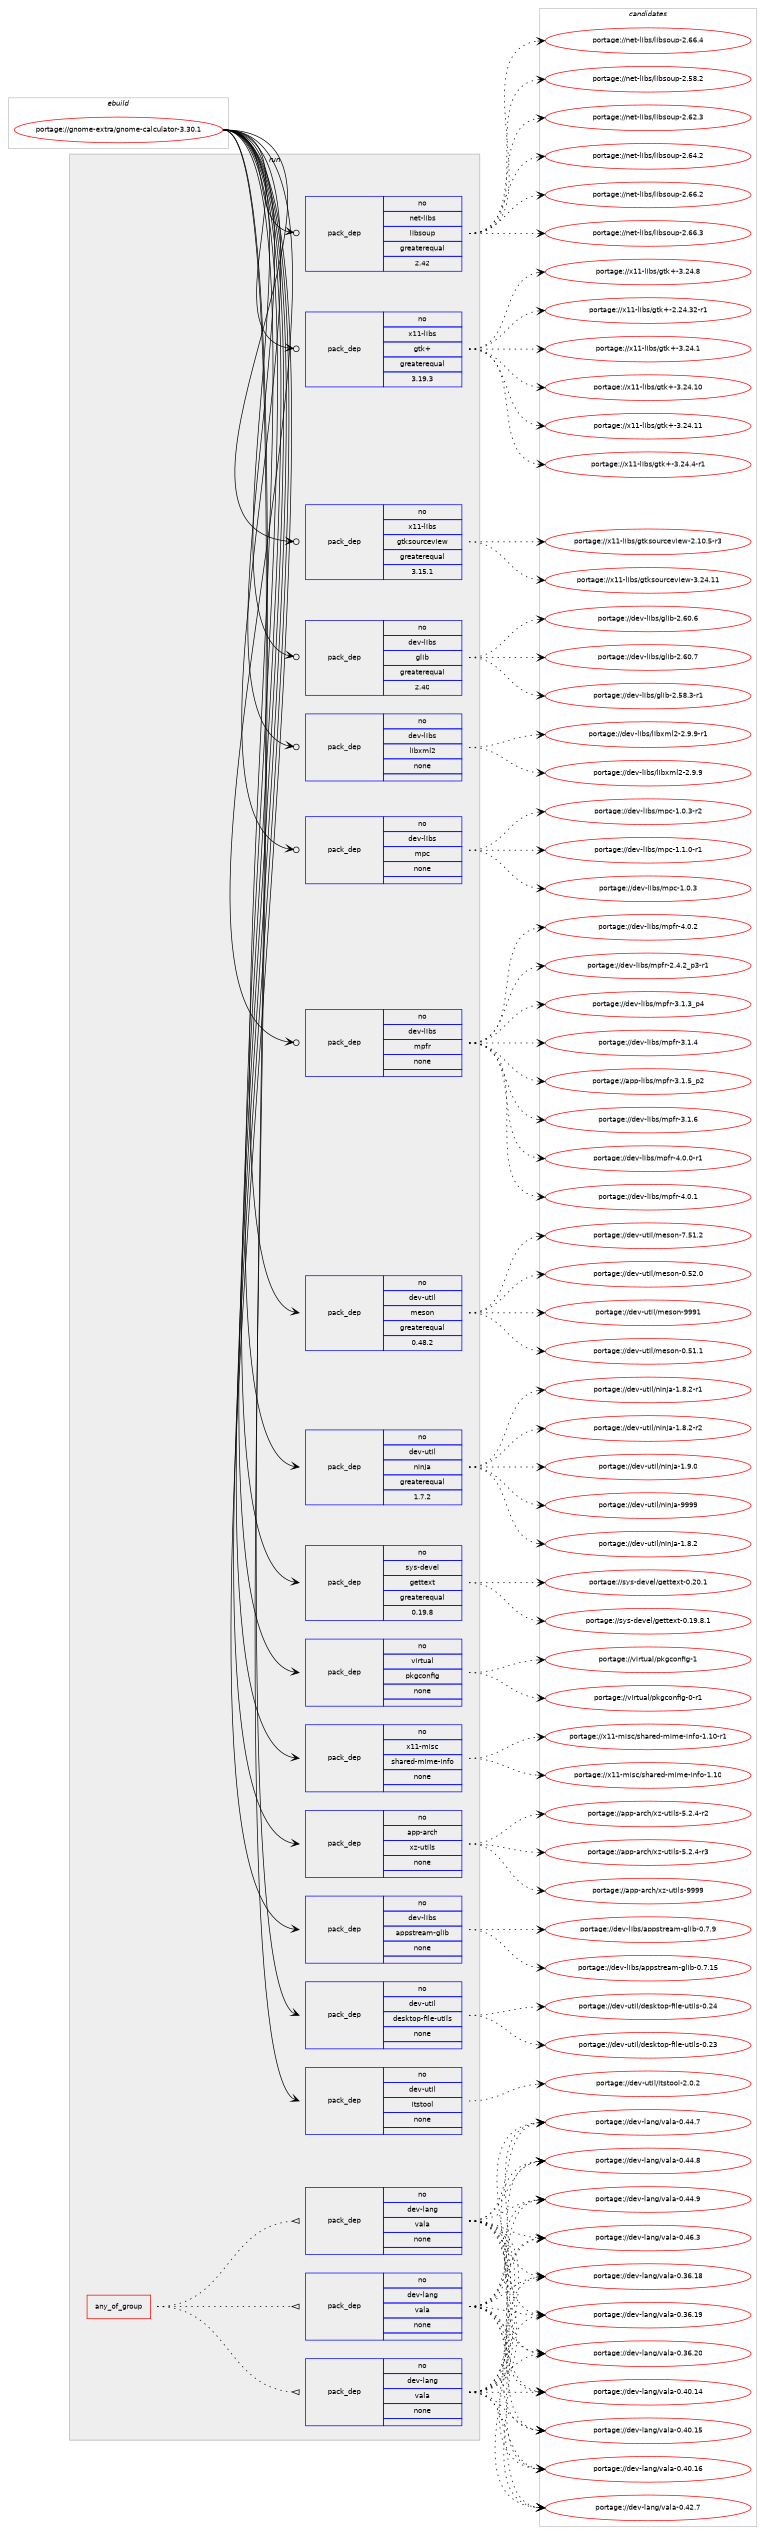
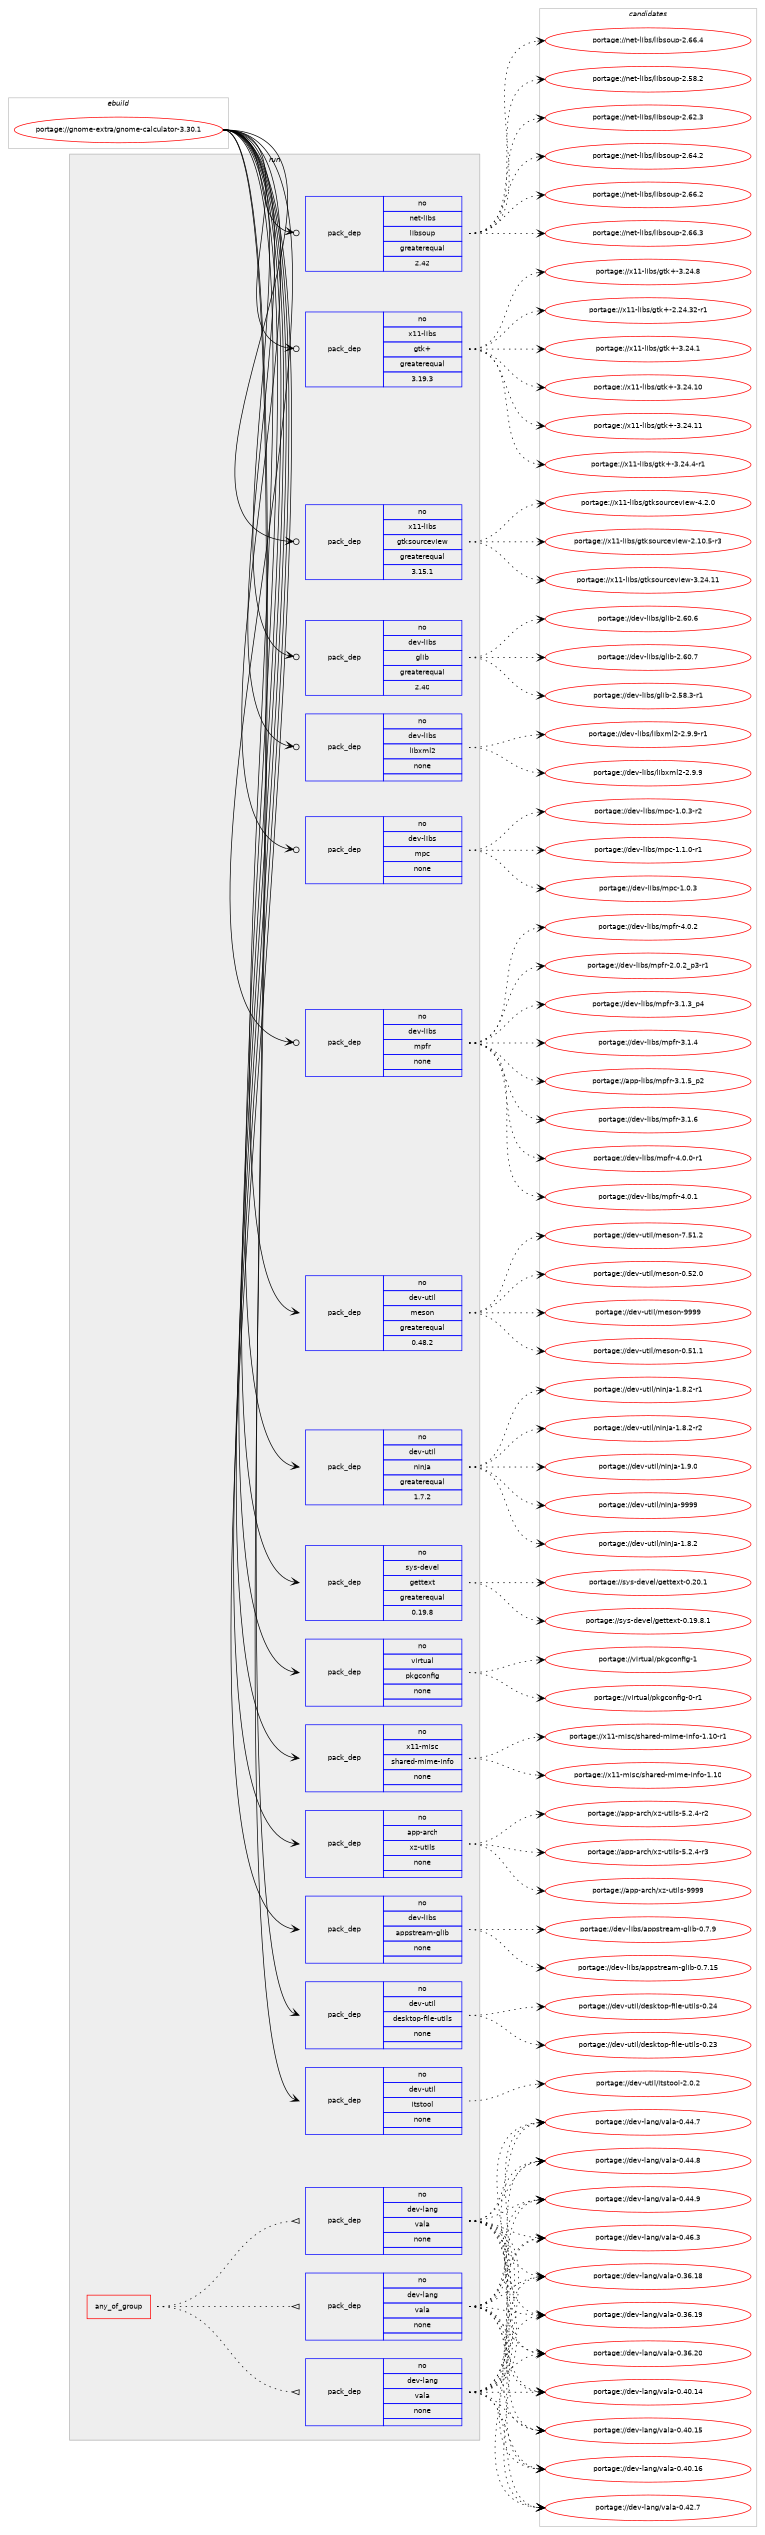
  digraph {
    compound=true
    concentrate=true
    fontname=Helvetica
    fontsize=10
    newrank=true
    rankdir=LR
    ranksep=1.5
    node [color=red fontname=Helvetica fontsize=10]
    edge [arrowhead=vee headport=w style=dotted tailport=e weight=100]
    n1 [label="portage://gnome-extra/gnome-calculator-3.30.1" width=4]
    n2 [color=blue label=<<TABLE BORDER="0" CELLBORDER="1" CELLSPACING="0" CELLPADDING="4" WIDTH="220"><TR><TD ROWSPAN="6" CELLPADDING="30">pack_dep</TD></TR><TR><TD WIDTH="110">no</TD></TR><TR><TD>dev-lang</TD></TR><TR><TD>vala</TD></TR><TR><TD>none</TD></TR><TR><TD></TD></TR></TABLE>> shape=none]
    n3 [color=blue label=<<TABLE BORDER="0" CELLBORDER="1" CELLSPACING="0" CELLPADDING="4" WIDTH="220"><TR><TD ROWSPAN="6" CELLPADDING="30">pack_dep</TD></TR><TR><TD WIDTH="110">no</TD></TR><TR><TD>dev-lang</TD></TR><TR><TD>vala</TD></TR><TR><TD>none</TD></TR><TR><TD></TD></TR></TABLE>> shape=none]
    n4 [color=blue label=<<TABLE BORDER="0" CELLBORDER="1" CELLSPACING="0" CELLPADDING="4" WIDTH="220"><TR><TD ROWSPAN="6" CELLPADDING="30">pack_dep</TD></TR><TR><TD WIDTH="110">no</TD></TR><TR><TD>dev-lang</TD></TR><TR><TD>vala</TD></TR><TR><TD>none</TD></TR><TR><TD></TD></TR></TABLE>> shape=none]
    n5 [label=<<TABLE BORDER="0" CELLBORDER="1" CELLSPACING="0" CELLPADDING="4"><TR><TD CELLPADDING="10">any_of_group</TD></TR></TABLE>> shape=none]
    n6 [color=blue label=<<TABLE BORDER="0" CELLBORDER="1" CELLSPACING="0" CELLPADDING="4" WIDTH="220"><TR><TD ROWSPAN="6" CELLPADDING="30">pack_dep</TD></TR><TR><TD WIDTH="110">no</TD></TR><TR><TD>app-arch</TD></TR><TR><TD>xz-utils</TD></TR><TR><TD>none</TD></TR><TR><TD></TD></TR></TABLE>> shape=none]
    n7 [color=blue label=<<TABLE BORDER="0" CELLBORDER="1" CELLSPACING="0" CELLPADDING="4" WIDTH="220"><TR><TD ROWSPAN="6" CELLPADDING="30">pack_dep</TD></TR><TR><TD WIDTH="110">no</TD></TR><TR><TD>dev-libs</TD></TR><TR><TD>appstream-glib</TD></TR><TR><TD>none</TD></TR><TR><TD></TD></TR></TABLE>> shape=none]
    n8 [color=blue label=<<TABLE BORDER="0" CELLBORDER="1" CELLSPACING="0" CELLPADDING="4" WIDTH="220"><TR><TD ROWSPAN="6" CELLPADDING="30">pack_dep</TD></TR><TR><TD WIDTH="110">no</TD></TR><TR><TD>dev-util</TD></TR><TR><TD>desktop-file-utils</TD></TR><TR><TD>none</TD></TR><TR><TD></TD></TR></TABLE>> shape=none]
    n9 [color=blue label=<<TABLE BORDER="0" CELLBORDER="1" CELLSPACING="0" CELLPADDING="4" WIDTH="220"><TR><TD ROWSPAN="6" CELLPADDING="30">pack_dep</TD></TR><TR><TD WIDTH="110">no</TD></TR><TR><TD>dev-util</TD></TR><TR><TD>itstool</TD></TR><TR><TD>none</TD></TR><TR><TD></TD></TR></TABLE>> shape=none]
    n10 [color=blue label=<<TABLE BORDER="0" CELLBORDER="1" CELLSPACING="0" CELLPADDING="4" WIDTH="220"><TR><TD ROWSPAN="6" CELLPADDING="30">pack_dep</TD></TR><TR><TD WIDTH="110">no</TD></TR><TR><TD>dev-util</TD></TR><TR><TD>meson</TD></TR><TR><TD>greaterequal</TD></TR><TR><TD>0.48.2</TD></TR></TABLE>> shape=none]
    n11 [color=blue label=<<TABLE BORDER="0" CELLBORDER="1" CELLSPACING="0" CELLPADDING="4" WIDTH="220"><TR><TD ROWSPAN="6" CELLPADDING="30">pack_dep</TD></TR><TR><TD WIDTH="110">no</TD></TR><TR><TD>dev-util</TD></TR><TR><TD>ninja</TD></TR><TR><TD>greaterequal</TD></TR><TR><TD>1.7.2</TD></TR></TABLE>> shape=none]
    n12 [color=blue label=<<TABLE BORDER="0" CELLBORDER="1" CELLSPACING="0" CELLPADDING="4" WIDTH="220"><TR><TD ROWSPAN="6" CELLPADDING="30">pack_dep</TD></TR><TR><TD WIDTH="110">no</TD></TR><TR><TD>sys-devel</TD></TR><TR><TD>gettext</TD></TR><TR><TD>greaterequal</TD></TR><TR><TD>0.19.8</TD></TR></TABLE>> shape=none]
    n13 [color=blue label=<<TABLE BORDER="0" CELLBORDER="1" CELLSPACING="0" CELLPADDING="4" WIDTH="220"><TR><TD ROWSPAN="6" CELLPADDING="30">pack_dep</TD></TR><TR><TD WIDTH="110">no</TD></TR><TR><TD>virtual</TD></TR><TR><TD>pkgconfig</TD></TR><TR><TD>none</TD></TR><TR><TD></TD></TR></TABLE>> shape=none]
    n14 [color=blue label=<<TABLE BORDER="0" CELLBORDER="1" CELLSPACING="0" CELLPADDING="4" WIDTH="220"><TR><TD ROWSPAN="6" CELLPADDING="30">pack_dep</TD></TR><TR><TD WIDTH="110">no</TD></TR><TR><TD>x11-misc</TD></TR><TR><TD>shared-mime-info</TD></TR><TR><TD>none</TD></TR><TR><TD></TD></TR></TABLE>> shape=none]
    n15 [color=blue label=<<TABLE BORDER="0" CELLBORDER="1" CELLSPACING="0" CELLPADDING="4" WIDTH="220"><TR><TD ROWSPAN="6" CELLPADDING="30">pack_dep</TD></TR><TR><TD WIDTH="110">no</TD></TR><TR><TD>dev-libs</TD></TR><TR><TD>glib</TD></TR><TR><TD>greaterequal</TD></TR><TR><TD>2.40</TD></TR></TABLE>> shape=none]
    n16 [color=blue label=<<TABLE BORDER="0" CELLBORDER="1" CELLSPACING="0" CELLPADDING="4" WIDTH="220"><TR><TD ROWSPAN="6" CELLPADDING="30">pack_dep</TD></TR><TR><TD WIDTH="110">no</TD></TR><TR><TD>dev-libs</TD></TR><TR><TD>libxml2</TD></TR><TR><TD>none</TD></TR><TR><TD></TD></TR></TABLE>> shape=none]
    n17 [color=blue label=<<TABLE BORDER="0" CELLBORDER="1" CELLSPACING="0" CELLPADDING="4" WIDTH="220"><TR><TD ROWSPAN="6" CELLPADDING="30">pack_dep</TD></TR><TR><TD WIDTH="110">no</TD></TR><TR><TD>dev-libs</TD></TR><TR><TD>mpc</TD></TR><TR><TD>none</TD></TR><TR><TD></TD></TR></TABLE>> shape=none]
    n18 [color=blue label=<<TABLE BORDER="0" CELLBORDER="1" CELLSPACING="0" CELLPADDING="4" WIDTH="220"><TR><TD ROWSPAN="6" CELLPADDING="30">pack_dep</TD></TR><TR><TD WIDTH="110">no</TD></TR><TR><TD>dev-libs</TD></TR><TR><TD>mpfr</TD></TR><TR><TD>none</TD></TR><TR><TD></TD></TR></TABLE>> shape=none]
    n19 [color=blue label=<<TABLE BORDER="0" CELLBORDER="1" CELLSPACING="0" CELLPADDING="4" WIDTH="220"><TR><TD ROWSPAN="6" CELLPADDING="30">pack_dep</TD></TR><TR><TD WIDTH="110">no</TD></TR><TR><TD>net-libs</TD></TR><TR><TD>libsoup</TD></TR><TR><TD>greaterequal</TD></TR><TR><TD>2.42</TD></TR></TABLE>> shape=none]
    n20 [color=blue label=<<TABLE BORDER="0" CELLBORDER="1" CELLSPACING="0" CELLPADDING="4" WIDTH="220"><TR><TD ROWSPAN="6" CELLPADDING="30">pack_dep</TD></TR><TR><TD WIDTH="110">no</TD></TR><TR><TD>x11-libs</TD></TR><TR><TD>gtk+</TD></TR><TR><TD>greaterequal</TD></TR><TR><TD>3.19.3</TD></TR></TABLE>> shape=none]
    n21 [color=blue label=<<TABLE BORDER="0" CELLBORDER="1" CELLSPACING="0" CELLPADDING="4" WIDTH="220"><TR><TD ROWSPAN="6" CELLPADDING="30">pack_dep</TD></TR><TR><TD WIDTH="110">no</TD></TR><TR><TD>x11-libs</TD></TR><TR><TD>gtksourceview</TD></TR><TR><TD>greaterequal</TD></TR><TR><TD>3.15.1</TD></TR></TABLE>> shape=none]
    n22 [label="portage://dev-lang/vala-0.36.18" width=4]
    n23 [label="portage://dev-lang/vala-0.36.19" width=4]
    n24 [label="portage://dev-lang/vala-0.36.20" width=4]
    n25 [label="portage://dev-lang/vala-0.40.14" width=4]
    n26 [label="portage://dev-lang/vala-0.40.15" width=4]
    n27 [label="portage://dev-lang/vala-0.40.16" width=4]
    n28 [label="portage://dev-lang/vala-0.42.7" width=4]
    n29 [label="portage://dev-lang/vala-0.44.7" width=4]
    n30 [label="portage://dev-lang/vala-0.44.8" width=4]
    n31 [label="portage://dev-lang/vala-0.44.9" width=4]
    n32 [label="portage://dev-lang/vala-0.46.3" width=4]
    n33 [label="portage://app-arch/xz-utils-5.2.4-r2" width=4]
    n34 [label="portage://app-arch/xz-utils-5.2.4-r3" width=4]
    n35 [label="portage://app-arch/xz-utils-9999" width=4]
    n36 [label="portage://dev-libs/appstream-glib-0.7.15" width=4]
    n37 [label="portage://dev-libs/appstream-glib-0.7.9" width=4]
    n38 [label="portage://dev-util/desktop-file-utils-0.23" width=4]
    n39 [label="portage://dev-util/desktop-file-utils-0.24" width=4]
    n40 [label="portage://dev-util/itstool-2.0.2" width=4]
    n41 [label="portage://dev-util/meson-0.51.1" width=4]
    n42 [label="portage://dev-util/meson-7.51.2" width=4]
    n43 [label="portage://dev-util/meson-0.52.0" width=4]
-   n44 [label="portage://dev-util/meson-9991" width=4]
+   n44 [label="portage://dev-util/meson-9999" width=4]
    n45 [label="portage://dev-util/ninja-1.8.2" width=4]
    n46 [label="portage://dev-util/ninja-1.8.2-r1" width=4]
    n47 [label="portage://dev-util/ninja-1.8.2-r2" width=4]
    n48 [label="portage://dev-util/ninja-1.9.0" width=4]
    n49 [label="portage://dev-util/ninja-9999" width=4]
    n50 [label="portage://sys-devel/gettext-0.19.8.1" width=4]
    n51 [label="portage://sys-devel/gettext-0.20.1" width=4]
    n52 [label="portage://virtual/pkgconfig-0-r1" width=4]
    n53 [label="portage://virtual/pkgconfig-1" width=4]
    n54 [label="portage://x11-misc/shared-mime-info-1.10" width=4]
    n55 [label="portage://x11-misc/shared-mime-info-1.10-r1" width=4]
    n56 [label="portage://dev-libs/glib-2.58.3-r1" width=4]
    n57 [label="portage://dev-libs/glib-2.60.6" width=4]
    n58 [label="portage://dev-libs/glib-2.60.7" width=4]
    n59 [label="portage://dev-libs/libxml2-2.9.9" width=4]
    n60 [label="portage://dev-libs/libxml2-2.9.9-r1" width=4]
    n61 [label="portage://dev-libs/mpc-1.0.3" width=4]
    n62 [label="portage://dev-libs/mpc-1.0.3-r2" width=4]
    n63 [label="portage://dev-libs/mpc-1.1.0-r1" width=4]
-   n64 [label="portage://dev-libs/mpfr-2.4.2_p3-r1" width=4]
+   n64 [label="portage://dev-libs/mpfr-2.0.2_p3-r1" width=4]
    n65 [label="portage://dev-libs/mpfr-3.1.3_p4" width=4]
    n66 [label="portage://dev-libs/mpfr-3.1.4" width=4]
    n67 [label="portage://app-libs/mpfr-3.1.5_p2" width=4]
    n68 [label="portage://dev-libs/mpfr-3.1.6" width=4]
    n69 [label="portage://dev-libs/mpfr-4.0.0-r1" width=4]
    n70 [label="portage://dev-libs/mpfr-4.0.1" width=4]
    n71 [label="portage://dev-libs/mpfr-4.0.2" width=4]
    n72 [label="portage://net-libs/libsoup-2.58.2" width=4]
    n73 [label="portage://net-libs/libsoup-2.62.3" width=4]
    n74 [label="portage://net-libs/libsoup-2.64.2" width=4]
    n75 [label="portage://net-libs/libsoup-2.66.2" width=4]
    n76 [label="portage://net-libs/libsoup-2.66.3" width=4]
    n77 [label="portage://net-libs/libsoup-2.66.4" width=4]
    n78 [label="portage://x11-libs/gtk+-2.24.32-r1" width=4]
    n79 [label="portage://x11-libs/gtk+-3.24.1" width=4]
    n80 [label="portage://x11-libs/gtk+-3.24.10" width=4]
    n81 [label="portage://x11-libs/gtk+-3.24.11" width=4]
    n82 [label="portage://x11-libs/gtk+-3.24.4-r1" width=4]
    n83 [label="portage://x11-libs/gtk+-3.24.8" width=4]
    n84 [label="portage://x11-libs/gtksourceview-2.10.5-r3" width=4]
    n85 [label="portage://x11-libs/gtksourceview-3.24.11" width=4]
+   n86 [label="portage://x11-libs/gtksourceview-4.2.0" width=4]
    subgraph cluster_1 {
      color=gray
      label=<<i>ebuild</i>>
      rank=same
      n1
    }
    subgraph cluster_2 {
      color=gray
      label=<<i>dependencies</i>>
      subgraph cluster_3 {
        color=gray
        fillcolor="#eeeeee"
        label=<<i>compile</i>>
        style=filled
        subgraph sub_4 {
          color=gray
          fillcolor="#eeeeee"
          label=<<i>compile</i>>
          style=filled
          n5
          subgraph sub_5 {
            color=gray
            fillcolor="#eeeeee"
            label=<<i>compile</i>>
            style=filled
            n2
          }
          subgraph sub_6 {
            color=gray
            fillcolor="#eeeeee"
            label=<<i>compile</i>>
            style=filled
            n3
          }
          subgraph sub_7 {
            color=gray
            fillcolor="#eeeeee"
            label=<<i>compile</i>>
            style=filled
            n4
          }
        }
        subgraph sub_8 {
          color=gray
          fillcolor="#eeeeee"
          label=<<i>compile</i>>
          style=filled
          n6
        }
        subgraph sub_9 {
          color=gray
          fillcolor="#eeeeee"
          label=<<i>compile</i>>
          style=filled
          n7
        }
        subgraph sub_10 {
          color=gray
          fillcolor="#eeeeee"
          label=<<i>compile</i>>
          style=filled
          n8
        }
        subgraph sub_11 {
          color=gray
          fillcolor="#eeeeee"
          label=<<i>compile</i>>
          style=filled
          n9
        }
        subgraph sub_12 {
          color=gray
          fillcolor="#eeeeee"
          label=<<i>compile</i>>
          style=filled
          n10
        }
        subgraph sub_13 {
          color=gray
          fillcolor="#eeeeee"
          label=<<i>compile</i>>
          style=filled
          n11
        }
        subgraph sub_14 {
          color=gray
          fillcolor="#eeeeee"
          label=<<i>compile</i>>
          style=filled
          n12
        }
        subgraph sub_15 {
          color=gray
          fillcolor="#eeeeee"
          label=<<i>compile</i>>
          style=filled
          n13
        }
        subgraph sub_16 {
          color=gray
          fillcolor="#eeeeee"
          label=<<i>compile</i>>
          style=filled
          n14
        }
      }
      subgraph cluster_17 {
        color=gray
        fillcolor="#eeeeee"
        label=<<i>compile and run</i>>
        style=filled
        subgraph sub_18 {
          color=gray
          fillcolor="#eeeeee"
          label=<<i>compile and run</i>>
          style=filled
          n15
        }
        subgraph sub_19 {
          color=gray
          fillcolor="#eeeeee"
          label=<<i>compile and run</i>>
          style=filled
          n16
        }
        subgraph sub_20 {
          color=gray
          fillcolor="#eeeeee"
          label=<<i>compile and run</i>>
          style=filled
          n17
        }
        subgraph sub_21 {
          color=gray
          fillcolor="#eeeeee"
          label=<<i>compile and run</i>>
          style=filled
          n18
        }
        subgraph sub_22 {
          color=gray
          fillcolor="#eeeeee"
          label=<<i>compile and run</i>>
          style=filled
          n19
        }
        subgraph sub_23 {
          color=gray
          fillcolor="#eeeeee"
          label=<<i>compile and run</i>>
          style=filled
          n20
        }
        subgraph sub_24 {
          color=gray
          fillcolor="#eeeeee"
          label=<<i>compile and run</i>>
          style=filled
          n21
        }
      }
      subgraph cluster_25 {
        color=gray
        fillcolor="#eeeeee"
        label=<<i>run</i>>
        style=filled
      }
    }
    subgraph cluster_26 {
      color=gray
      label=<<i>candidates</i>>
      rank=same
      subgraph sub_27 {
        color=black
        label=<<i>candidates</i>>
        nodesep=1
        rank=same
        n22
        n23
        n24
        n25
        n26
        n27
        n28
        n29
        n30
        n31
        n32
      }
      subgraph sub_28 {
        color=black
        label=<<i>candidates</i>>
        nodesep=1
        rank=same
        n22
        n23
        n24
        n25
        n26
        n27
        n28
        n29
        n30
        n31
        n32
      }
      subgraph sub_29 {
        color=black
        label=<<i>candidates</i>>
        nodesep=1
        rank=same
        n22
        n23
        n24
        n25
        n26
        n27
        n28
        n29
        n30
        n31
        n32
      }
      subgraph sub_30 {
        color=black
        label=<<i>candidates</i>>
        nodesep=1
        rank=same
        n33
        n34
        n35
      }
      subgraph sub_31 {
        color=black
        label=<<i>candidates</i>>
        nodesep=1
        rank=same
        n36
        n37
      }
      subgraph sub_32 {
        color=black
        label=<<i>candidates</i>>
        nodesep=1
        rank=same
        n38
        n39
      }
      subgraph sub_33 {
        color=black
        label=<<i>candidates</i>>
        nodesep=1
        rank=same
        n40
      }
      subgraph sub_34 {
        color=black
        label=<<i>candidates</i>>
        nodesep=1
        rank=same
        n41
        n42
        n43
        n44
      }
      subgraph sub_35 {
        color=black
        label=<<i>candidates</i>>
        nodesep=1
        rank=same
        n45
        n46
        n47
        n48
        n49
      }
      subgraph sub_36 {
        color=black
        label=<<i>candidates</i>>
        nodesep=1
        rank=same
        n50
        n51
      }
      subgraph sub_37 {
        color=black
        label=<<i>candidates</i>>
        nodesep=1
        rank=same
        n52
        n53
      }
      subgraph sub_38 {
        color=black
        label=<<i>candidates</i>>
        nodesep=1
        rank=same
        n54
        n55
      }
      subgraph sub_39 {
        color=black
        label=<<i>candidates</i>>
        nodesep=1
        rank=same
        n56
        n57
        n58
      }
      subgraph sub_40 {
        color=black
        label=<<i>candidates</i>>
        nodesep=1
        rank=same
        n59
        n60
      }
      subgraph sub_41 {
        color=black
        label=<<i>candidates</i>>
        nodesep=1
        rank=same
        n61
        n62
        n63
      }
      subgraph sub_42 {
        color=black
        label=<<i>candidates</i>>
        nodesep=1
        rank=same
        n64
        n65
        n66
        n67
        n68
        n69
        n70
        n71
      }
      subgraph sub_43 {
        color=black
        label=<<i>candidates</i>>
        nodesep=1
        rank=same
        n72
        n73
        n74
        n75
        n76
        n77
      }
      subgraph sub_44 {
        color=black
        label=<<i>candidates</i>>
        nodesep=1
        rank=same
        n78
        n79
        n80
        n81
        n82
        n83
      }
      subgraph sub_45 {
        color=black
        label=<<i>candidates</i>>
        nodesep=1
        rank=same
        n84
        n85
+       n86
      }
    }
    n1 -> n6 [style=solid weight=20]
    n1 -> n7 [style=solid weight=20]
    n1 -> n8 [style=solid weight=20]
    n1 -> n9 [style=solid weight=20]
    n1 -> n10 [style=solid weight=20]
    n1 -> n11 [style=solid weight=20]
    n1 -> n12 [style=solid weight=20]
    n1 -> n13 [style=solid weight=20]
    n1 -> n14 [style=solid weight=20]
    n1 -> n15 [arrowhead=odotvee style=solid weight=20]
    n1 -> n16 [arrowhead=odotvee style=solid weight=20]
    n1 -> n17 [arrowhead=odotvee style=solid weight=20]
    n1 -> n18 [arrowhead=odotvee style=solid weight=20]
    n1 -> n19 [arrowhead=odotvee style=solid weight=20]
    n1 -> n20 [arrowhead=odotvee style=solid weight=20]
    n1 -> n21 [arrowhead=odotvee style=solid weight=20]
    n2 -> n22
    n2 -> n23
    n2 -> n24
    n2 -> n25
    n2 -> n26
    n2 -> n27
    n2 -> n28
    n2 -> n29
    n2 -> n30
    n2 -> n31
    n2 -> n32
    n3 -> n22
    n3 -> n23
    n3 -> n24
    n3 -> n25
    n3 -> n26
    n3 -> n27
    n3 -> n28
    n3 -> n29
    n3 -> n30
    n3 -> n31
    n3 -> n32
    n4 -> n22
    n4 -> n23
    n4 -> n24
    n4 -> n25
    n4 -> n26
    n4 -> n27
    n4 -> n28
    n4 -> n29
    n4 -> n30
    n4 -> n31
    n4 -> n32
    n5 -> n2 [arrowhead=oinv weight=20]
    n5 -> n3 [arrowhead=oinv weight=20]
    n5 -> n4 [arrowhead=oinv weight=20]
    n6 -> n33
    n6 -> n34
    n6 -> n35
    n7 -> n36
    n7 -> n37
    n8 -> n38
    n8 -> n39
    n9 -> n40
    n10 -> n41
    n10 -> n42
    n10 -> n43
    n10 -> n44
    n11 -> n45
    n11 -> n46
    n11 -> n47
    n11 -> n48
    n11 -> n49
    n12 -> n50
    n12 -> n51
    n13 -> n52
    n13 -> n53
    n14 -> n54
    n14 -> n55
    n15 -> n56
    n15 -> n57
    n15 -> n58
    n16 -> n59
    n16 -> n60
    n17 -> n61
    n17 -> n62
    n17 -> n63
    n18 -> n64
    n18 -> n65
    n18 -> n66
    n18 -> n67
    n18 -> n68
    n18 -> n69
    n18 -> n70
    n18 -> n71
    n19 -> n72
    n19 -> n73
    n19 -> n74
    n19 -> n75
    n19 -> n76
    n19 -> n77
    n20 -> n78
    n20 -> n79
    n20 -> n80
    n20 -> n81
    n20 -> n82
    n20 -> n83
    n21 -> n84
    n21 -> n85
+   n21 -> n86
  }
